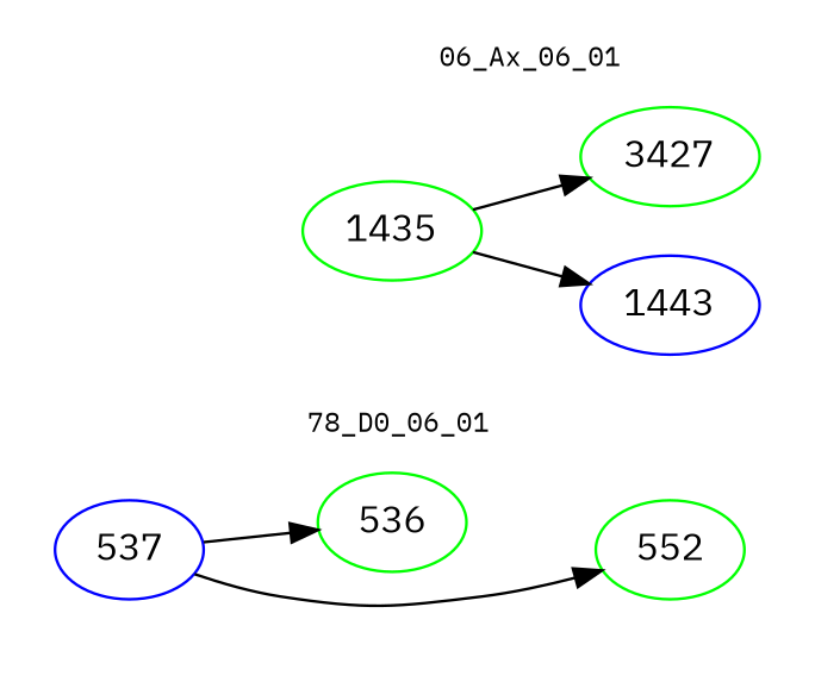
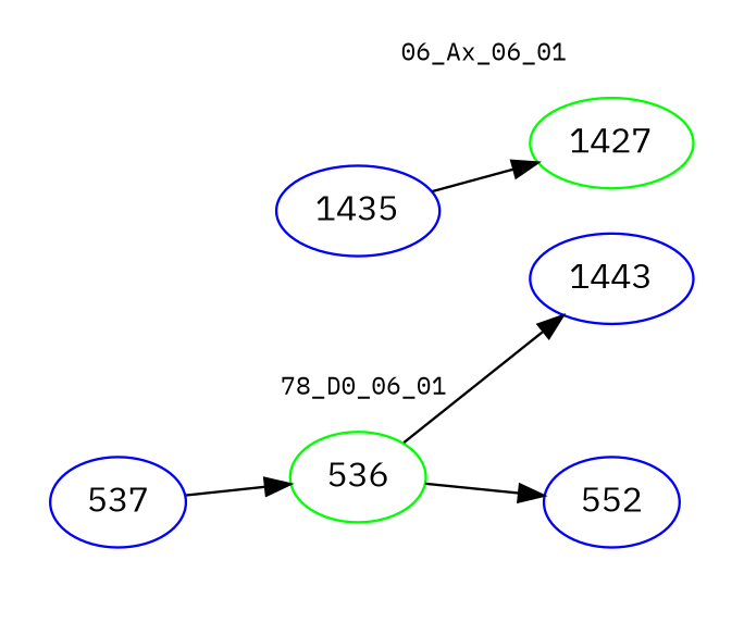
  digraph {
    fontname="IBM Plex Mono"
    rankdir=LR
    node [color=blue fontname="IBM Plex Mono"]
    edge [color=black fontname="IBM Plex Mono"]
-   n1 [color=green label=1435]
-   n2 [color=green label=3427]
+   n1 [label=1435]
+   n2 [color=green label=1427]
    n3 [label=1443]
    n4 [label=537]
    n5 [color=green label=536]
-   n6 [color=green label=552]
+   n6 [label=552]
    subgraph cluster_1 {
      color=white
      fontsize=10
      label="06_Ax_06_01"
      n1
      n2
      n3
    }
    subgraph cluster_2 {
      color=white
      fontsize=10
      label="78_D0_06_01"
      n4
      n5
      n6
    }
    n1 -> n2
-   n1 -> n3
+   n5 -> n3
    n4 -> n5
-   n4 -> n6
+   n5 -> n6
  }
